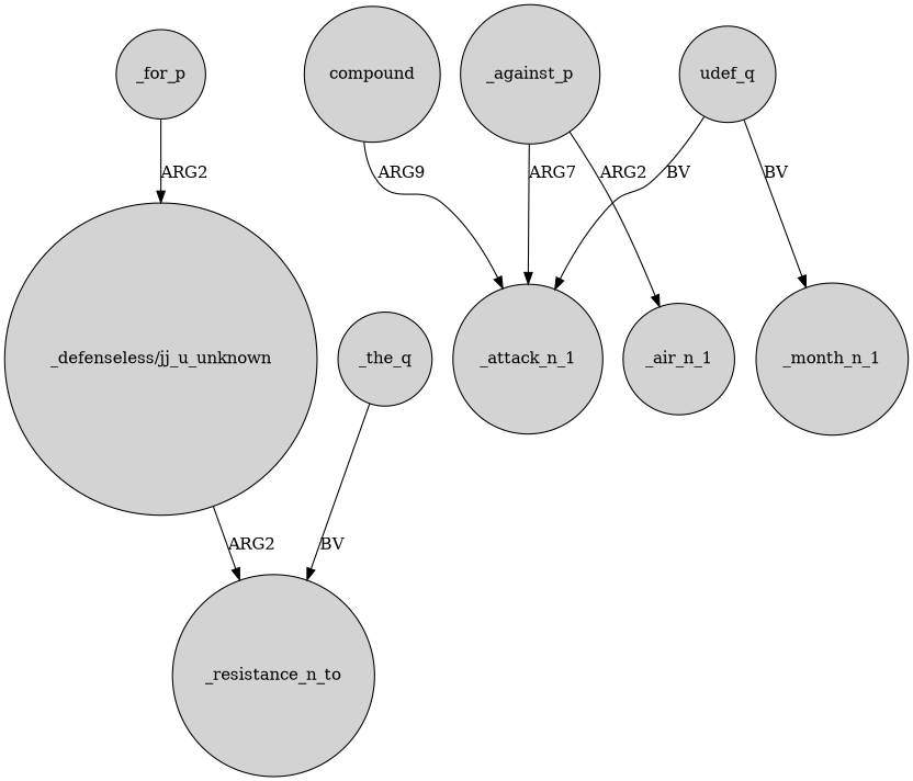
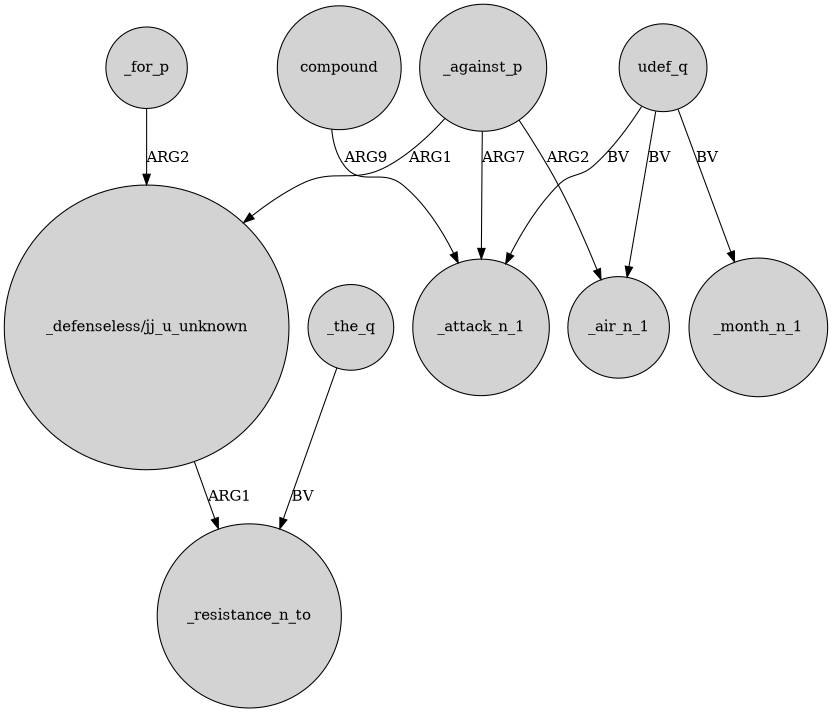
  digraph {
    node [shape=circle style=filled]
    _for_p
    "_defenseless/jj_u_unknown"
    _resistance_n_to
    _against_p
    _attack_n_1
    _air_n_1
    udef_q
    _month_n_1
    _the_q
    compound
    _for_p -> "_defenseless/jj_u_unknown" [label=ARG2]
-   "_defenseless/jj_u_unknown" -> _resistance_n_to [label=ARG2]
+   "_defenseless/jj_u_unknown" -> _resistance_n_to [label=ARG1]
+   _against_p -> "_defenseless/jj_u_unknown" [label=ARG1]
    _against_p -> _attack_n_1 [label=ARG7]
    _against_p -> _air_n_1 [label=ARG2]
    udef_q -> _attack_n_1 [label=BV]
+   udef_q -> _air_n_1 [label=BV]
    udef_q -> _month_n_1 [label=BV]
    _the_q -> _resistance_n_to [label=BV]
    compound -> _attack_n_1 [label=ARG9]
  }
